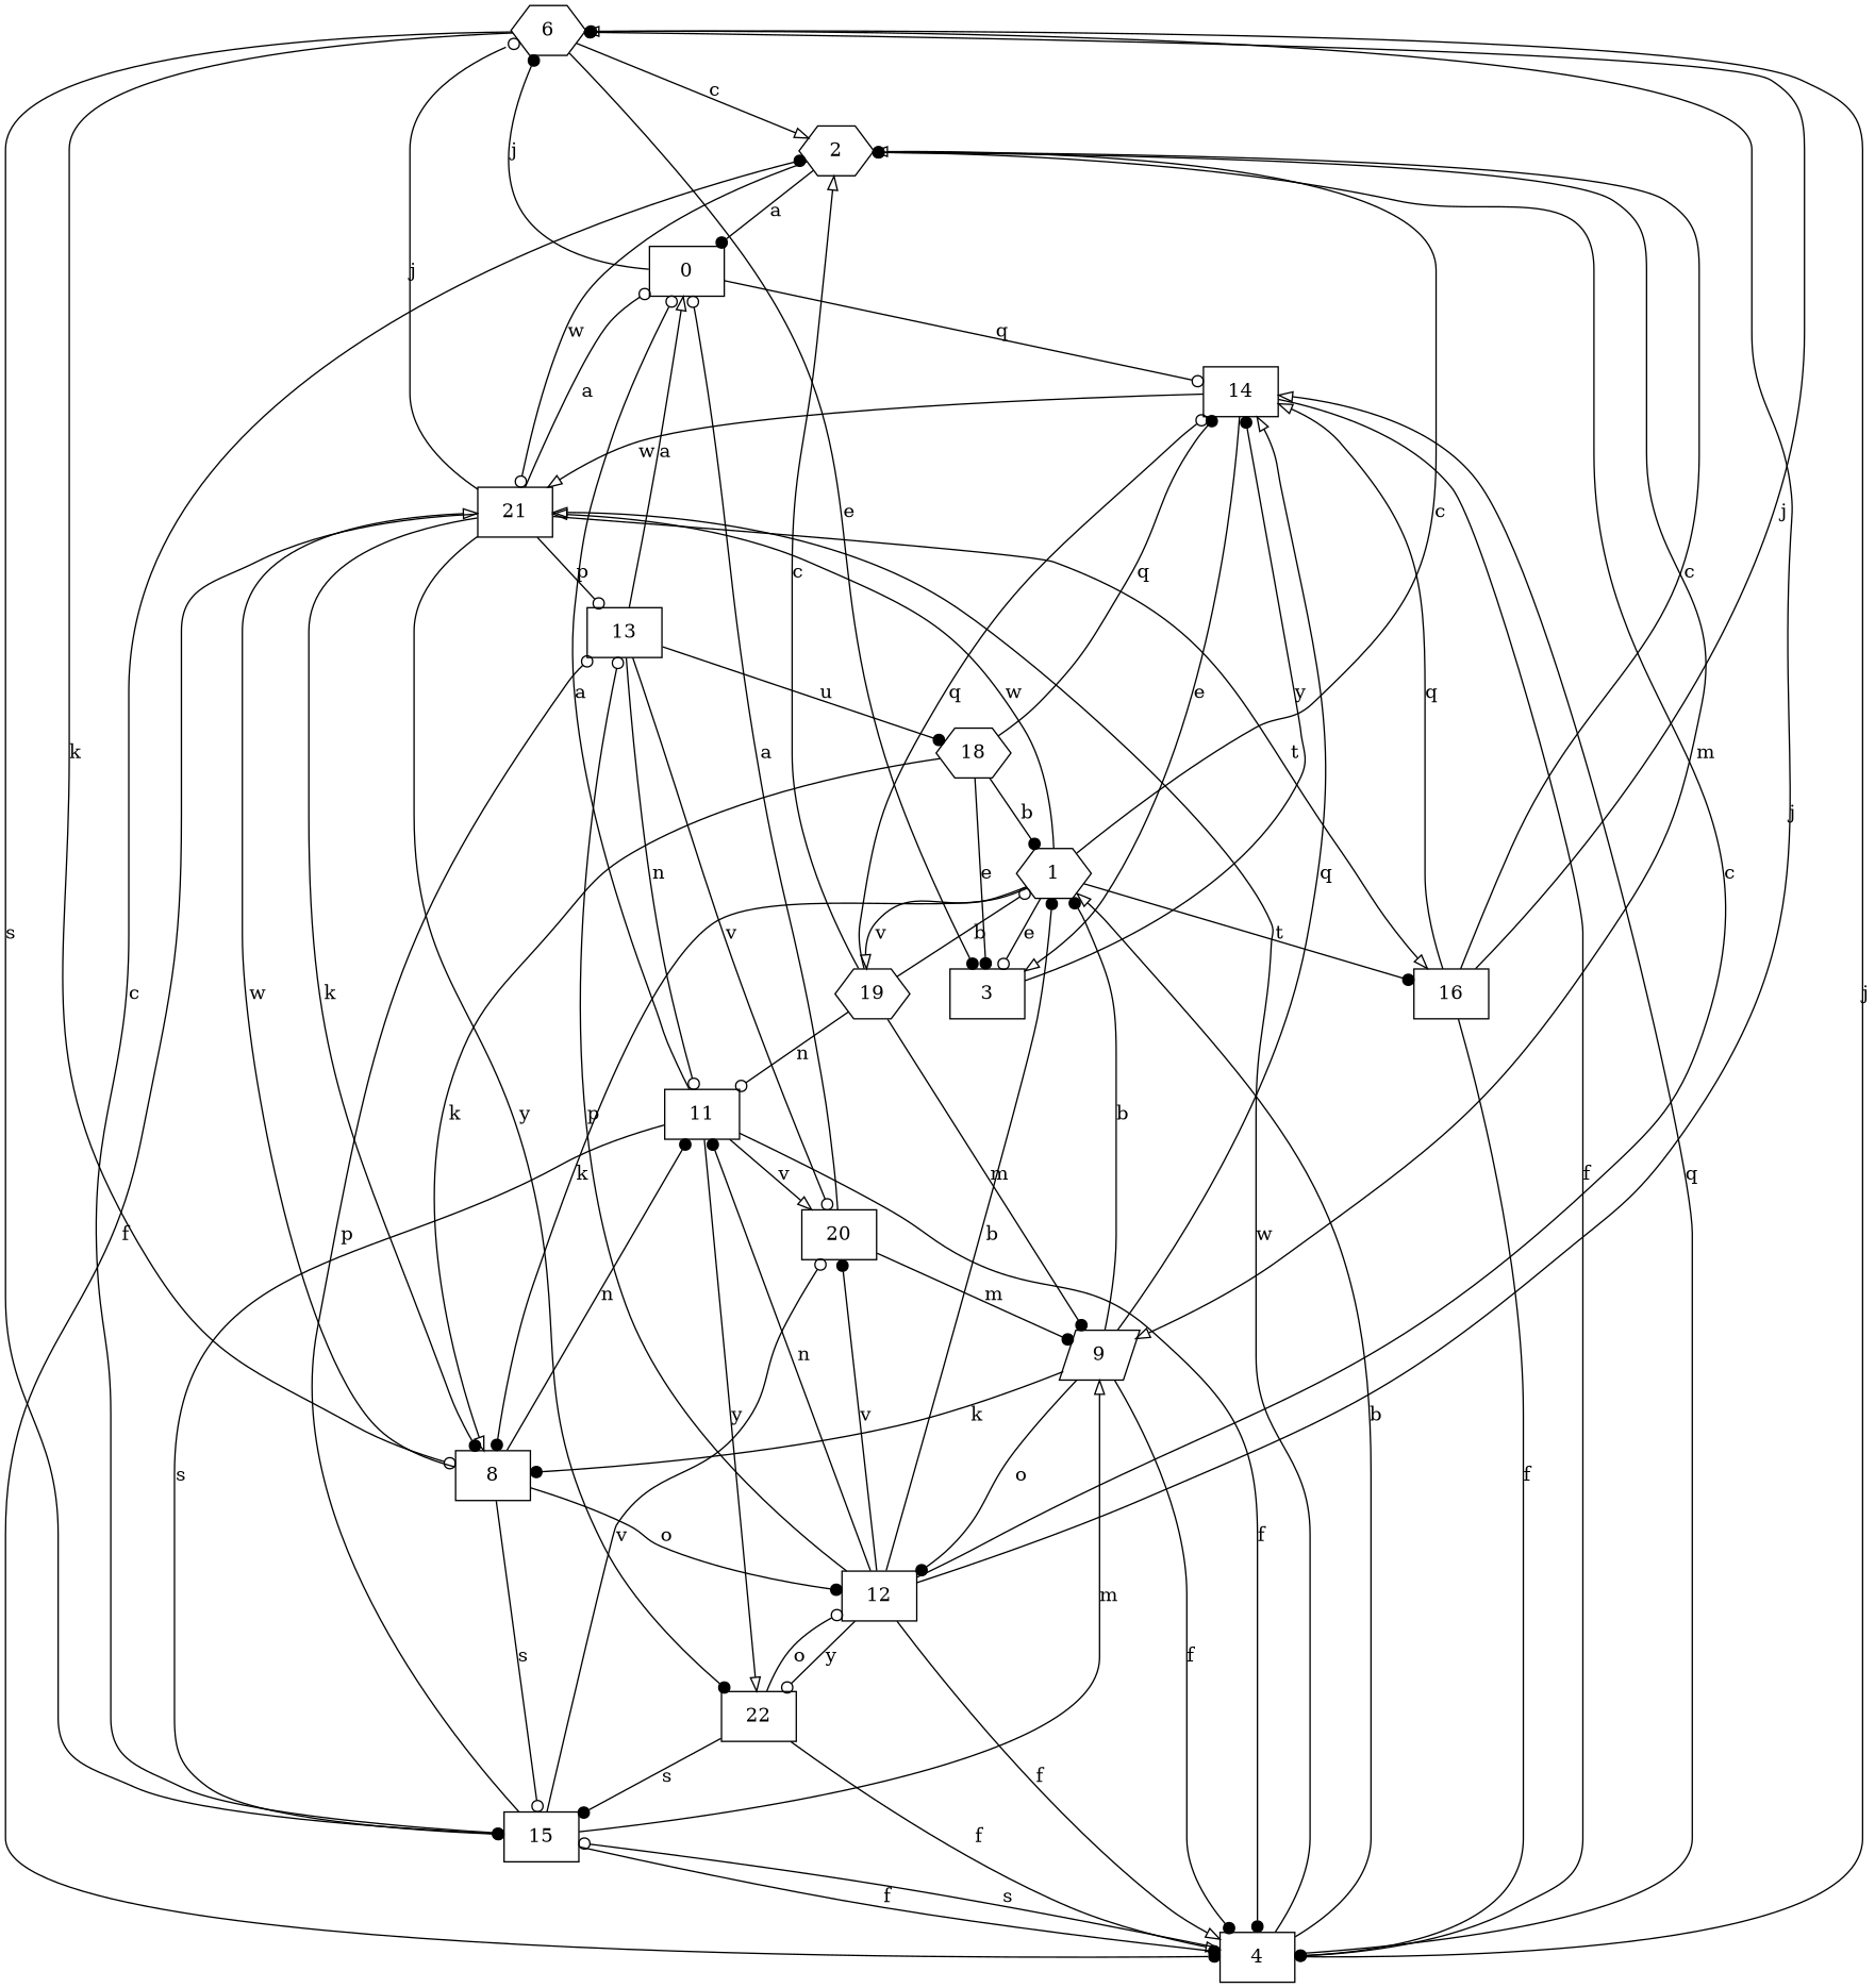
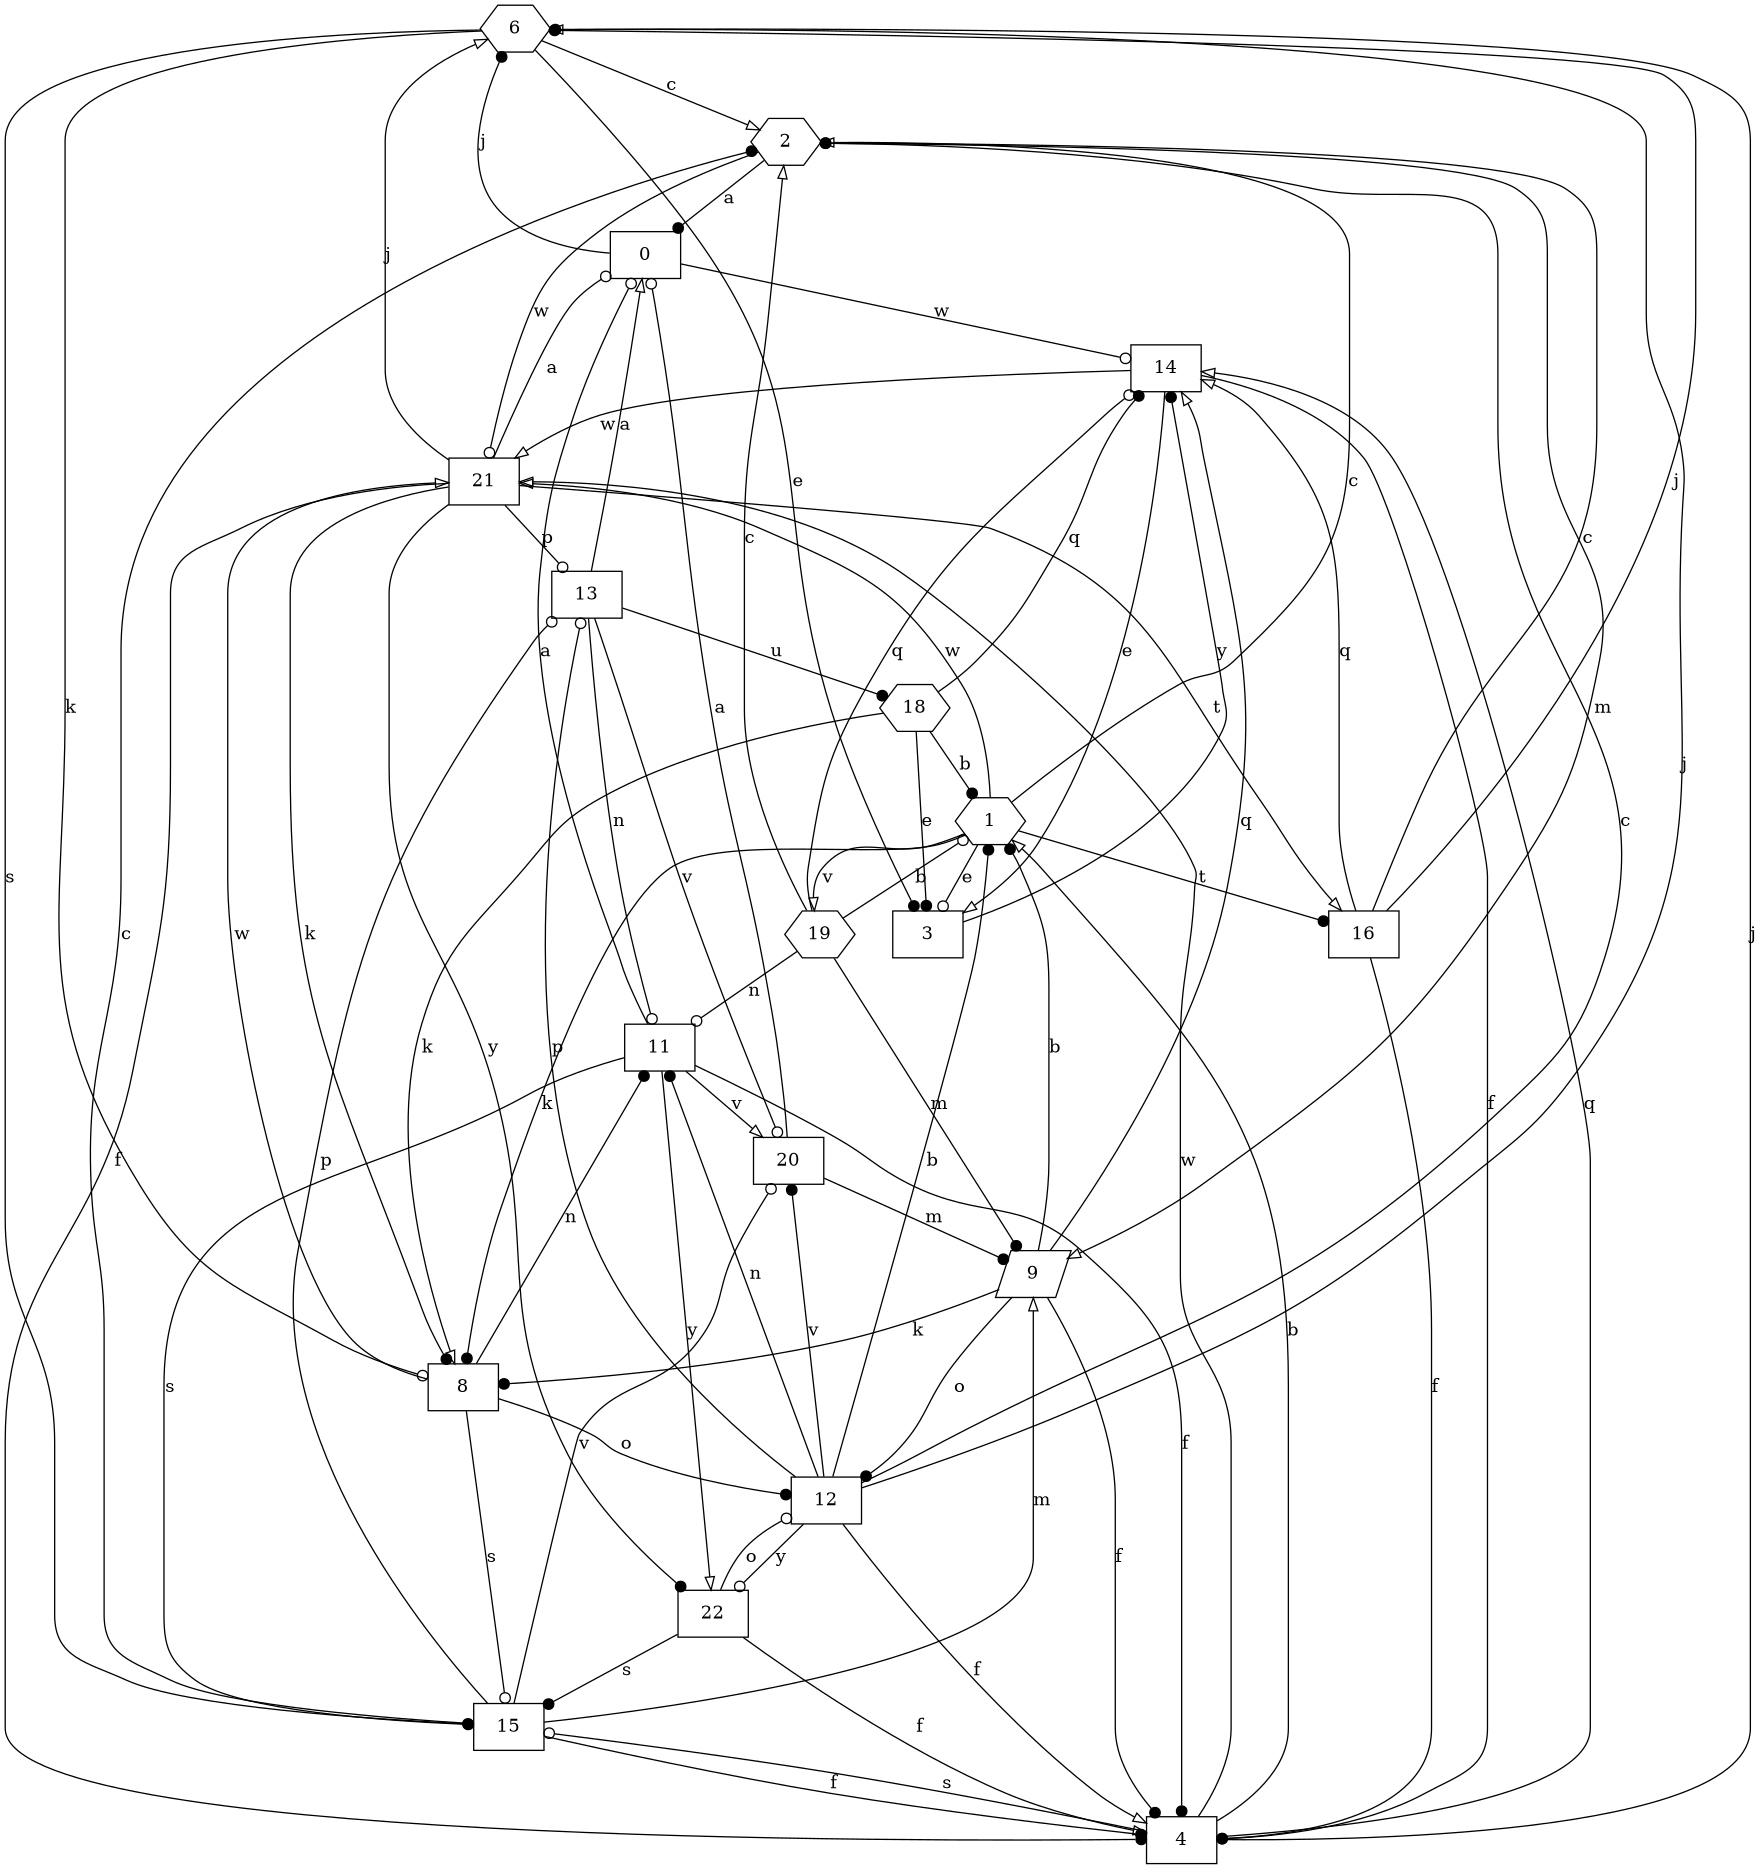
  strict digraph {
    node [shape=box]
    edge [arrowhead=dot]
    6 [shape=hexagon]
    0
    14
    2 [shape=hexagon]
    3
    8
    15
    21
    4
    1 [shape=hexagon]
    16
    19 [shape=hexagon]
    9 [shape=parallelogram]
    11
    12
    22
    13
    20
    18 [shape=hexagon]
    6 -> 2 [arrowhead=onormal label=c]
    6 -> 3 [label=e]
    6 -> 8 [arrowhead=odot label=k]
    6 -> 15 [arrowhead=odot label=s]
    0 -> 6 [label=j]
-   0 -> 14 [arrowhead=odot label=q]
+   0 -> 14 [arrowhead=odot label=w]
    14 -> 3 [arrowhead=onormal label=e]
    14 -> 21 [arrowhead=onormal label=w]
    14 -> 4 [label=f]
    2 -> 0 [label=a]
    2 -> 21 [arrowhead=odot label=w]
    2 -> 9 [arrowhead=onormal label=m]
    3 -> 14 [label=y]
    8 -> 15 [arrowhead=odot label=s]
    8 -> 21 [arrowhead=onormal label=w]
    8 -> 11 [label=n]
    8 -> 12 [label=o]
    15 -> 2 [label=c]
    15 -> 4 [label=f]
    15 -> 9 [arrowhead=onormal label=m]
    15 -> 13 [arrowhead=odot label=p]
    15 -> 20 [arrowhead=odot label=v]
-   21 -> 6 [arrowhead=odot label=j]
+   21 -> 6 [arrowhead=onormal label=j]
    21 -> 0 [arrowhead=odot label=a]
    21 -> 8 [label=k]
    21 -> 4 [label=f]
    21 -> 16 [arrowhead=onormal label=t]
    21 -> 22 [label=y]
    21 -> 13 [arrowhead=odot label=p]
    4 -> 6 [arrowhead=odot label=j]
    4 -> 14 [arrowhead=onormal label=q]
    4 -> 15 [arrowhead=odot label=s]
    4 -> 21 [arrowhead=onormal label=w]
    4 -> 1 [arrowhead=onormal label=b]
    1 -> 2 [arrowhead=onormal label=c]
    1 -> 3 [arrowhead=odot label=e]
    1 -> 8 [label=k]
    1 -> 21 [arrowhead=onormal label=w]
    1 -> 16 [label=t]
    1 -> 19 [arrowhead=onormal label=v]
    16 -> 6 [label=j]
    16 -> 14 [arrowhead=onormal label=q]
    16 -> 2 [arrowhead=odot label=c]
    16 -> 4 [arrowhead=odot label=f]
    19 -> 14 [arrowhead=odot label=q]
    19 -> 2 [arrowhead=onormal label=c]
    19 -> 1 [arrowhead=odot label=b]
    19 -> 9 [label=m]
    19 -> 11 [arrowhead=odot label=n]
    9 -> 14 [arrowhead=onormal label=q]
    9 -> 8 [label=k]
    9 -> 4 [label=f]
    9 -> 1 [label=b]
    9 -> 12 [label=o]
    11 -> 0 [arrowhead=odot label=a]
    11 -> 15 [label=s]
    11 -> 4 [label=f]
    11 -> 22 [arrowhead=onormal label=y]
    11 -> 20 [arrowhead=onormal label=v]
    12 -> 6 [arrowhead=onormal label=j]
    12 -> 2 [label=c]
    12 -> 4 [arrowhead=onormal label=f]
    12 -> 1 [label=b]
    12 -> 11 [label=n]
    12 -> 22 [arrowhead=odot label=y]
    12 -> 13 [arrowhead=odot label=p]
    12 -> 20 [label=v]
    22 -> 15 [label=s]
    22 -> 4 [arrowhead=onormal label=f]
    22 -> 12 [arrowhead=odot label=o]
    13 -> 0 [arrowhead=onormal label=a]
    13 -> 11 [arrowhead=odot label=n]
    13 -> 20 [arrowhead=odot label=v]
    13 -> 18 [label=u]
    20 -> 0 [arrowhead=odot label=a]
    20 -> 9 [label=m]
    18 -> 14 [label=q]
    18 -> 3 [label=e]
    18 -> 8 [arrowhead=onormal label=k]
    18 -> 1 [label=b]
  }
